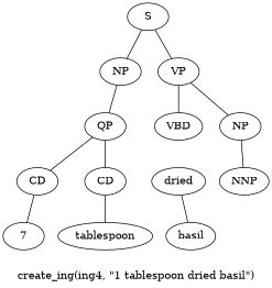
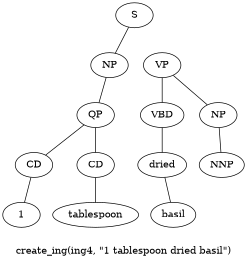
  graph {
    label="create_ing(ing4, \"1 tablespoon dried basil\")"
    n1 [label=S]
    n2 [label=NP]
    n3 [label=VP]
    n4 [label=QP]
    n5 [label=VBD]
    n6 [label=NP]
    n7 [label=CD]
    n8 [label=CD]
-   n9 [label=7]
+   n9 [label=1]
    n10 [label=tablespoon]
    n11 [label=dried]
    n12 [label=NNP]
    n13 [label=basil]
    n1 -- n2
-   n1 -- n3
    n2 -- n4
    n3 -- n5
    n3 -- n6
    n4 -- n7
    n4 -- n8
+   n5 -- n11
    n6 -- n12
    n7 -- n9
    n8 -- n10
    n11 -- n13
  }
